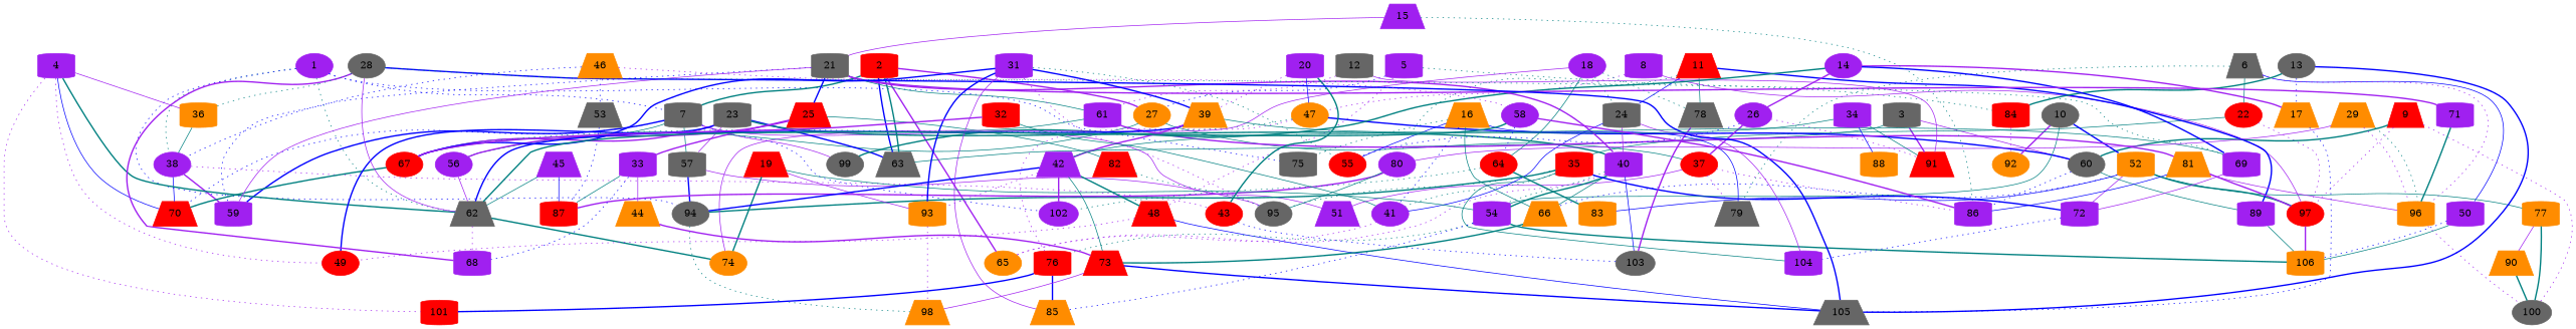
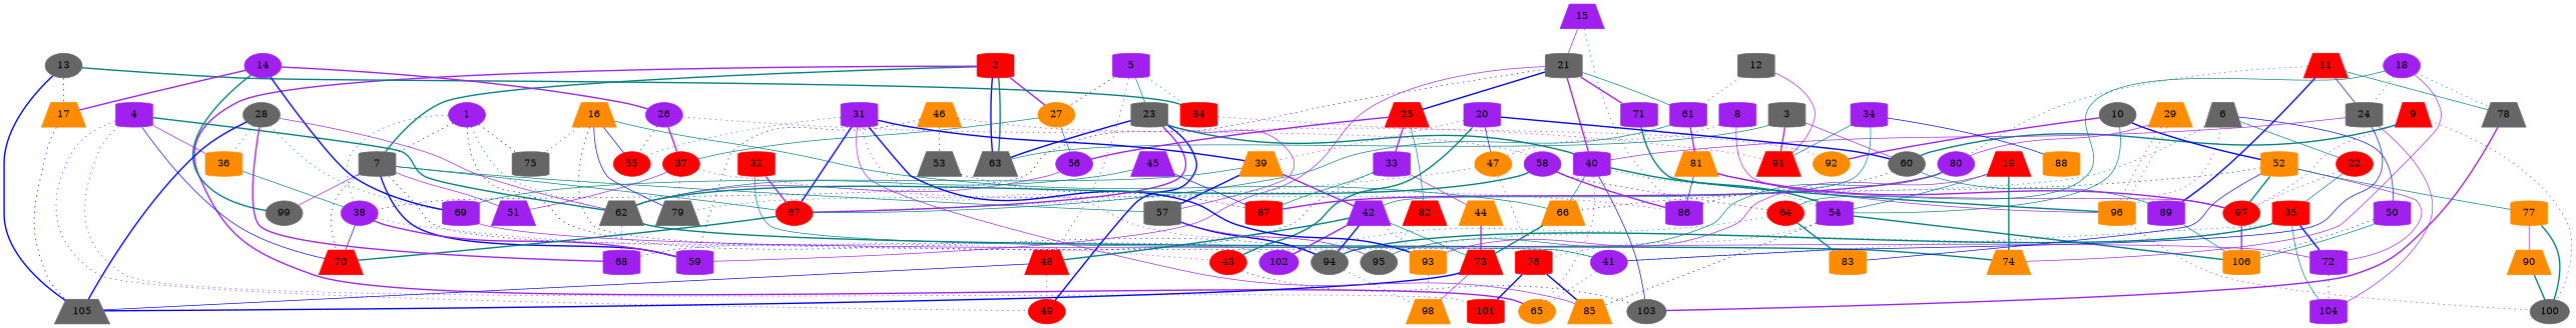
  graph {
    node [color=purple shape=cylinder style=filled]
    edge [color=purple style=solid]
    1 [shape=ellipse]
    7 [color=gray40]
    38 [shape=ellipse]
    62 [color=gray40 shape=trapezium]
    75 [color=gray40]
    94 [color=gray40 shape=ellipse]
    70 [color=red shape=trapezium]
    51 [shape=trapezium]
    57 [color=gray40]
    59
    67 [color=red shape=ellipse]
    99 [color=gray40 shape=ellipse]
    102 [shape=ellipse]
    43 [color=red shape=ellipse]
-   74 [color=darkorange shape=ellipse]
+   74 [color=darkorange shape=trapezium]
    68
    98 [color=darkorange shape=trapezium]
    2 [color=red]
    27 [color=darkorange shape=ellipse]
    63 [color=gray40 shape=trapezium]
    65 [color=darkorange shape=ellipse]
    56 [shape=ellipse]
    37 [color=red shape=ellipse]
    3 [color=gray40]
    60 [color=gray40 shape=ellipse]
    91 [color=red shape=trapezium]
    89
    86
    4
    36 [color=darkorange]
    49 [color=red shape=ellipse]
    101 [color=red]
    5
    23 [color=gray40]
    48 [color=red shape=trapezium]
    84 [color=red]
    40
    105 [color=gray40 shape=trapezium]
    53 [color=gray40 shape=trapezium]
    87 [color=red]
    92 [color=darkorange shape=ellipse]
    6 [color=gray40 shape=trapezium]
    22 [color=red shape=ellipse]
    50
    79 [color=gray40 shape=trapezium]
    96 [color=darkorange]
    97 [color=red shape=ellipse]
    35 [color=red]
    106 [color=darkorange]
    100 [color=gray40 shape=ellipse]
    95 [color=gray40 shape=ellipse]
    47 [color=darkorange shape=ellipse]
    8
    54
    66 [color=darkorange shape=trapezium]
    103 [color=gray40 shape=ellipse]
    76 [color=red]
    9 [color=red shape=trapezium]
    10 [color=gray40 shape=ellipse]
    52 [color=darkorange]
    72
    77 [color=darkorange]
    83 [color=darkorange]
    85 [color=darkorange shape=trapezium]
    11 [color=red shape=trapezium]
    24 [color=gray40]
    78 [color=gray40 shape=trapezium]
    80 [shape=ellipse]
    41 [shape=ellipse]
    104
    12 [color=gray40]
    61
    81 [color=darkorange shape=trapezium]
    13 [color=gray40 shape=ellipse]
    17 [color=darkorange shape=trapezium]
    14 [shape=ellipse]
    26 [shape=ellipse]
    69
    55 [color=red shape=ellipse]
    15 [shape=trapezium]
    21 [color=gray40]
    25 [color=red shape=trapezium]
    71
    16 [color=darkorange shape=trapezium]
    73 [color=red shape=trapezium]
    18 [shape=ellipse]
    64 [color=red shape=ellipse]
    19 [color=red shape=trapezium]
    93 [color=darkorange]
    20
    39 [color=darkorange shape=trapezium]
    42 [shape=trapezium]
    33
    82 [color=red shape=trapezium]
    44 [color=darkorange shape=trapezium]
    28 [color=gray40 shape=ellipse]
    29 [color=darkorange shape=trapezium]
    31
    32 [color=red]
    34
    88 [color=darkorange]
    45 [shape=trapezium]
    46 [color=darkorange shape=trapezium]
    58 [shape=ellipse]
    90 [color=darkorange shape=trapezium]
    1 -- 7 [color=blue style=dotted]
    1 -- 38 [color=teal style=dotted]
    1 -- 62 [color=teal style=dotted]
    1 -- 75 [color=blue style=dotted]
    1 -- 94 [color=blue style=dotted]
    7 -- 70 [color=blue style=dotted]
    7 -- 51
    7 -- 57 [color=teal]
    7 -- 59 [color=blue style=bold]
    7 -- 67 [color=teal]
    7 -- 99
    7 -- 102 [color=blue style=dotted]
    38 -- 70 [color=blue]
    38 -- 59 [style=bold]
    38 -- 43 [style=dotted]
    62 -- 74 [color=teal style=bold]
    62 -- 68 [style=dotted]
    94 -- 98 [color=teal style=dotted]
    57 -- 94 [color=blue style=bold]
    57 -- 95
    67 -- 70 [color=teal style=bold]
    43 -- 103 [color=blue style=dotted]
    2 -- 7 [color=teal style=bold]
    2 -- 27 [style=bold]
    2 -- 63 [color=blue style=bold]
    2 -- 63 [color=teal style=bold]
    2 -- 65 [style=bold]
    27 -- 56 [color=teal]
    27 -- 37 [color=teal]
    56 -- 62
    37 -- 51
    37 -- 86 [style=dotted]
    37 -- 79 [style=dotted]
    3 -- 63 [color=teal]
    3 -- 60
    3 -- 91 [style=bold]
    60 -- 89 [color=teal]
    60 -- 86 [color=blue style=dotted]
    89 -- 106 [color=teal]
    4 -- 62 [color=teal style=bold]
    4 -- 70 [color=blue]
    4 -- 36
    4 -- 49 [style=dotted]
    4 -- 101 [style=dotted]
    36 -- 38 [color=teal]
    5 -- 27 [color=blue style=dotted]
+   5 -- 23 [color=teal]
    5 -- 48 [style=dotted]
    5 -- 84 [color=teal style=dotted]
    23 -- 57
    23 -- 67 [style=bold]
    23 -- 63 [color=blue style=bold]
    23 -- 49 [color=blue style=bold]
    23 -- 40 [color=teal style=bold]
    48 -- 49 [style=dotted]
    48 -- 105 [color=blue]
    84 -- 92 [style=dotted]
    40 -- 65 [style=dotted]
    40 -- 54 [color=teal style=dotted]
    40 -- 54 [color=teal style=bold]
    40 -- 66 [color=teal]
    40 -- 103 [color=blue]
    53 -- 87 [color=blue style=dotted]
    6 -- 22 [color=teal]
    6 -- 50 [color=blue]
    6 -- 79 [color=teal style=dotted]
    6 -- 96 [style=dotted]
    22 -- 97 [style=dotted]
    22 -- 35 [color=teal]
    50 -- 106 [color=blue style=dotted]
    50 -- 106 [color=teal]
    96 -- 100 [style=dotted]
    97 -- 106 [style=bold]
    35 -- 94 [color=teal style=bold]
    35 -- 95 [color=teal style=dotted]
    35 -- 72 [color=blue style=bold]
    35 -- 41 [color=teal style=dotted]
    35 -- 104 [color=teal]
    47 -- 67 [color=teal style=dotted]
    47 -- 76 [style=dotted]
    8 -- 97
    8 -- 47 [style=dotted]
    54 -- 106 [color=teal style=bold]
    54 -- 76 [color=teal style=dotted]
    54 -- 85 [color=blue style=dotted]
    66 -- 73 [color=teal style=bold]
    76 -- 101 [color=blue style=bold]
    76 -- 85 [color=blue style=bold]
    9 -- 60 [color=teal style=bold]
    9 -- 97 [style=dotted]
    9 -- 100 [style=dotted]
    10 -- 92 [style=bold]
    10 -- 54 [color=teal]
    10 -- 52 [color=blue style=bold]
    52 -- 97 [color=teal style=bold]
    52 -- 66 [color=blue style=dotted]
    52 -- 72
    52 -- 77 [color=teal]
    52 -- 83 [color=blue]
    72 -- 104 [color=blue style=dotted]
    77 -- 100 [color=teal style=bold]
    77 -- 90
    11 -- 89 [color=blue style=bold]
    11 -- 24 [color=blue]
    11 -- 78 [color=teal]
    11 -- 80 [color=teal style=dotted]
    24 -- 40
    24 -- 41 [color=blue]
    24 -- 104
    78 -- 103 [style=bold]
    80 -- 87 [style=bold]
    80 -- 95 [color=teal]
    41 -- 65 [style=dotted]
    12 -- 91
    12 -- 61 [style=dotted]
    61 -- 67 [color=teal]
    61 -- 81 [style=bold]
    81 -- 86 [color=blue]
    81 -- 96
    81 -- 97 [style=bold]
    13 -- 84 [color=teal style=bold]
    13 -- 105 [color=blue style=bold]
    13 -- 17 [color=blue style=dotted]
    17 -- 105 [color=blue style=dotted]
    14 -- 99 [color=teal style=bold]
    14 -- 17 [style=bold]
    14 -- 26 [style=bold]
    14 -- 69 [color=blue style=bold]
    26 -- 37 [style=bold]
    26 -- 91 [style=dotted]
    26 -- 55 [color=blue style=dotted]
    69 -- 72
    15 -- 86 [color=teal style=dotted]
    15 -- 21
    21 -- 38 [color=blue style=dotted]
    21 -- 59
    21 -- 40 [style=bold]
    21 -- 61 [color=teal]
    21 -- 25 [color=blue style=bold]
    21 -- 71 [style=bold]
    25 -- 56 [style=bold]
    25 -- 33 [style=bold]
    25 -- 82 [color=teal]
    71 -- 96 [color=teal style=bold]
    16 -- 75 [color=teal style=dotted]
    16 -- 79 [color=blue]
    16 -- 66 [color=teal]
    16 -- 41 [color=blue style=dotted]
    16 -- 55 [color=blue]
    73 -- 98
    73 -- 105 [color=blue style=bold]
    18 -- 74
    18 -- 24 [color=teal style=dotted]
    18 -- 78 [color=teal style=dotted]
    18 -- 64 [color=teal]
    64 -- 102 [color=teal style=dotted]
    64 -- 83 [color=teal style=bold]
    19 -- 74 [color=teal style=bold]
    19 -- 54 [color=teal]
    19 -- 93
    93 -- 98 [style=dotted]
    20 -- 43 [color=teal style=bold]
-   47 -- 60 [color=blue style=bold]
+   20 -- 60 [color=blue style=bold]
    20 -- 47 [color=blue]
    20 -- 39 [style=dotted]
-   39 -- 62 [color=blue style=bold]
+   39 -- 57 [color=blue style=bold]
    39 -- 69 [color=teal]
    39 -- 42 [style=bold]
    42 -- 94 [color=blue style=bold]
    42 -- 102 [style=bold]
    42 -- 48 [color=teal style=bold]
    42 -- 73 [color=teal]
    42 -- 93 [style=dotted]
    33 -- 68 [color=blue style=dotted]
    33 -- 87 [color=teal]
    33 -- 44
    82 -- 95 [color=teal style=dotted]
    44 -- 73 [style=bold]
    28 -- 62
    28 -- 68 [style=bold]
    28 -- 36 [color=teal style=dotted]
    28 -- 105 [color=blue style=bold]
    28 -- 69 [color=teal style=dotted]
    29 -- 96 [style=dotted]
    29 -- 96 [color=teal style=dotted]
    29 -- 80
    31 -- 67 [color=blue style=bold]
    31 -- 95 [style=dotted]
    31 -- 85
    31 -- 55 [color=teal style=dotted]
    31 -- 93 [color=blue style=bold]
    31 -- 39 [color=blue style=bold]
    32 -- 67 [style=bold]
    32 -- 41 [color=teal]
    34 -- 91 [color=teal]
    34 -- 42 [color=teal]
    34 -- 88 [color=blue]
    45 -- 62 [color=teal]
    45 -- 87 [color=blue]
    46 -- 59 [color=blue style=dotted]
    46 -- 53 [color=blue style=dotted]
    46 -- 58 [style=dotted]
    58 -- 62 [color=teal style=bold]
    58 -- 86 [style=bold]
    58 -- 64 [color=blue style=dotted]
    90 -- 100 [color=teal style=bold]
  }
